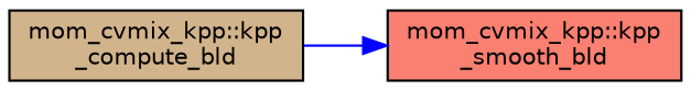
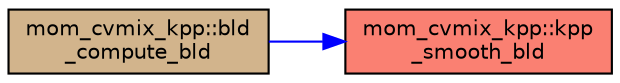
  digraph {
    rankdir=RL
    node [color=black fontname=Helvetica fontsize=10 shape=record style=filled]
    n1 [fillcolor=salmon fontcolor=black height=0.2 label="mom_cvmix_kpp::kpp\l_smooth_bld" width=0.4]
-   n2 [fillcolor=tan height=0.2 label="mom_cvmix_kpp::kpp\l_compute_bld" width=0.4]
+   n2 [fillcolor=tan height=0.2 label="mom_cvmix_kpp::bld\l_compute_bld" width=0.4]
    n1 -> n2 [color=blue dir=back fontname=Helvetica fontsize=10 labelfontname=Helvetica labelfontsize=10 style=solid]
  }
